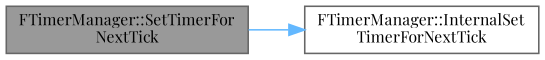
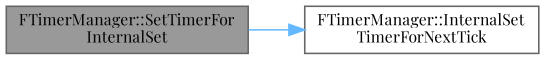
  digraph {
    rankdir=LR
    fontname="Playfair Display"
    node [fontname="Playfair Display" fontsize=10 shape=box style=filled]
-   n1 [color=gray40 fillcolor=grey60 fontcolor=black height=0.2 label="FTimerManager::SetTimerFor\lNextTick" width=0.4]
+   n1 [color=gray40 fillcolor=grey60 fontcolor=black height=0.2 label="FTimerManager::SetTimerFor\lInternalSet" width=0.4]
    n2 [color=grey40 fillcolor=white height=0.2 label="FTimerManager::InternalSet\lTimerForNextTick" width=0.4]
    n1 -> n2 [color=steelblue1 fontname="Playfair Display" fontsize=10 labelfontname=Helvetica labelfontsize=10 style=solid]
  }
